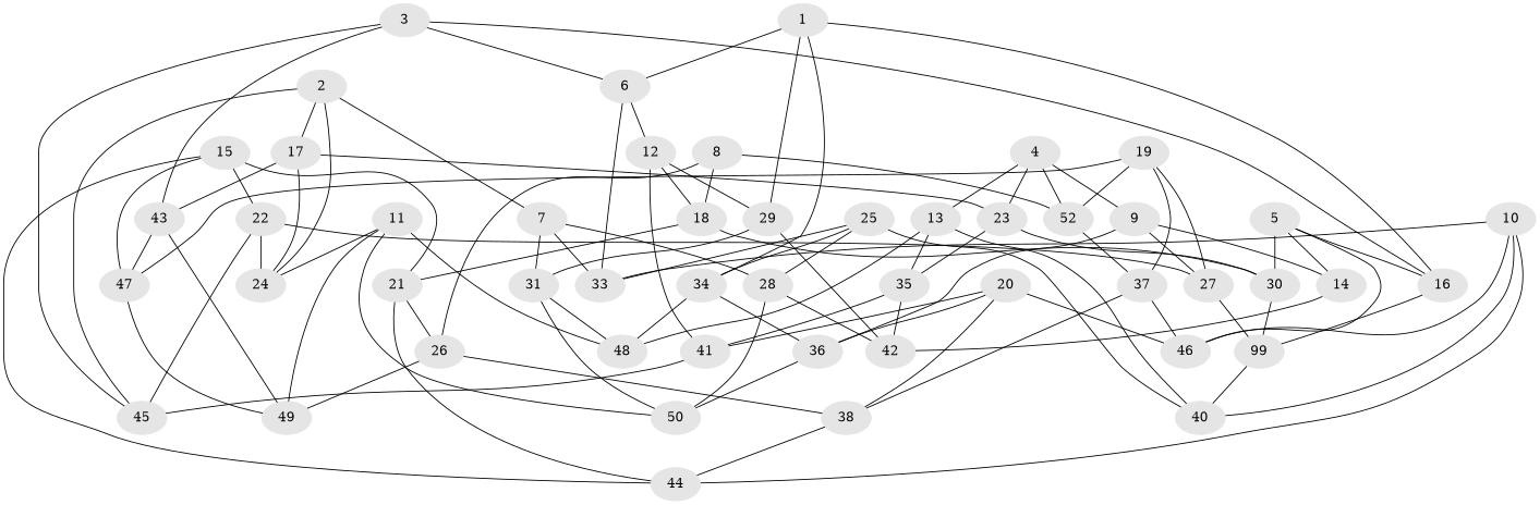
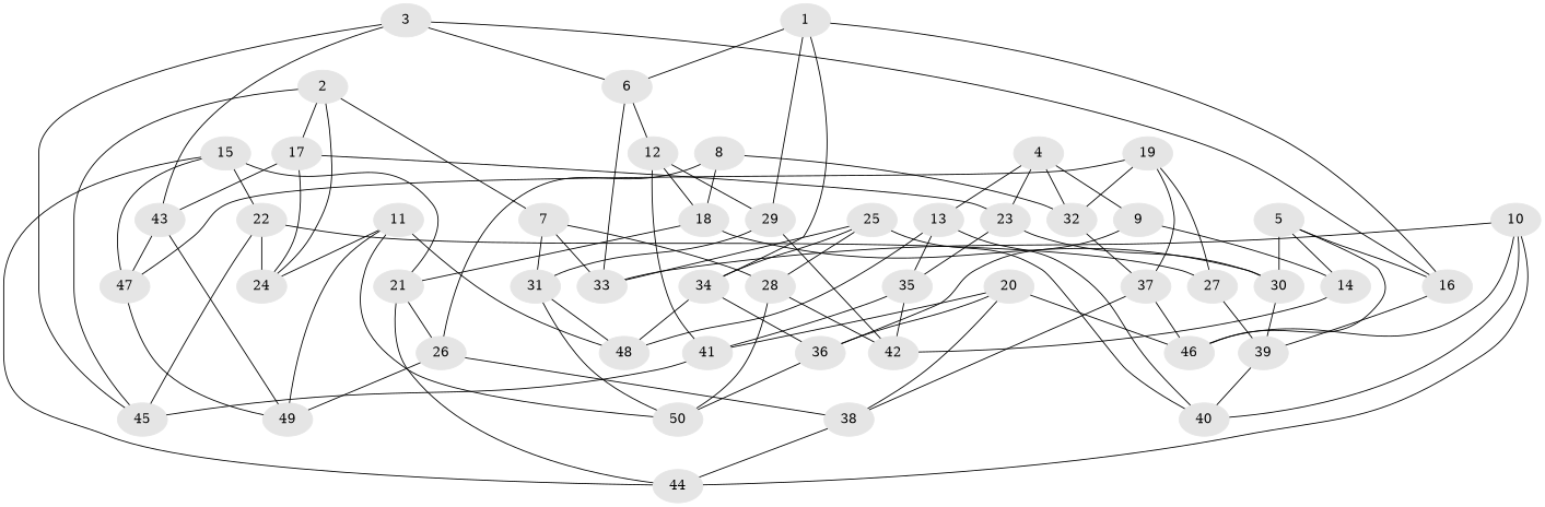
  graph {
    node [color=gray90 style=filled]
    1
    6
    16
    29
    34
    12
    33
-   39 [label=99]
+   39
    31
    42
    36
    48
    2
    7
    17
    24
    45
    28
    43
    23
    3
    49
    47
    4
    9
    13
-   32 [label=52]
+   32
    14
    27
    40
    35
    30
    37
    5
    46
    18
    41
    50
    8
    26
    21
    38
    10
    44
    11
    15
    22
    19
    20
    25
    1 -- 6
    1 -- 16
    1 -- 29
    1 -- 34
    6 -- 12
    6 -- 33
    16 -- 39
    29 -- 31
    29 -- 42
    34 -- 36
    34 -- 48
    12 -- 29
    12 -- 18
    12 -- 41
    39 -- 40
    31 -- 48
    31 -- 50
    36 -- 50
    2 -- 7
    2 -- 17
    2 -- 24
    2 -- 45
    7 -- 33
    7 -- 31
    7 -- 28
    17 -- 24
    17 -- 43
    17 -- 23
    28 -- 42
    28 -- 50
    43 -- 49
    43 -- 47
    23 -- 35
    23 -- 30
    3 -- 6
    3 -- 16
    3 -- 45
    3 -- 43
    47 -- 49
    4 -- 23
    4 -- 9
    4 -- 13
    4 -- 32
    9 -- 36
    9 -- 14
-   9 -- 27
    13 -- 48
    13 -- 40
    13 -- 35
    32 -- 37
    14 -- 42
    27 -- 39
    35 -- 42
    35 -- 41
    30 -- 39
    37 -- 46
    37 -- 38
    5 -- 16
    5 -- 14
    5 -- 30
    5 -- 46
    18 -- 30
    18 -- 21
    41 -- 45
    8 -- 32
    8 -- 18
    8 -- 26
    26 -- 49
    26 -- 38
    21 -- 26
    21 -- 44
    38 -- 44
    10 -- 33
    10 -- 40
    10 -- 46
    10 -- 44
    11 -- 48
    11 -- 24
    11 -- 49
    11 -- 50
    15 -- 47
    15 -- 21
    15 -- 44
    15 -- 22
    22 -- 24
    22 -- 45
    22 -- 27
    19 -- 47
    19 -- 32
    19 -- 27
    19 -- 37
    20 -- 36
    20 -- 46
    20 -- 41
    20 -- 38
    25 -- 34
    25 -- 33
    25 -- 28
    25 -- 40
  }
